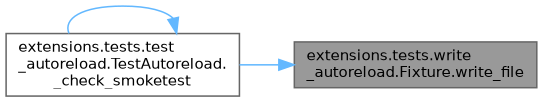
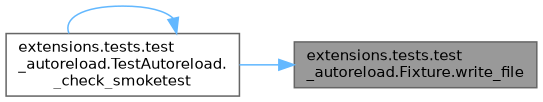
  digraph {
    rankdir=RL
    node [fontname=Helvetica fontsize=10 shape=box style=filled]
    edge [color=steelblue1 dir=back fontname=Helvetica fontsize=10 labelfontname=Helvetica labelfontsize=10 style=solid]
-   n1 [color=gray40 fillcolor=grey60 fontcolor=black height=0.2 label="extensions.tests.write\l_autoreload.Fixture.write_file" width=0.4]
+   n1 [color=gray40 fillcolor=grey60 fontcolor=black height=0.2 label="extensions.tests.test\l_autoreload.Fixture.write_file" width=0.4]
    n2 [color=grey40 fillcolor=white height=0.2 label="extensions.tests.test\l_autoreload.TestAutoreload.\l_check_smoketest" width=0.4]
    n1 -> n2
    n2 -> n2
  }
